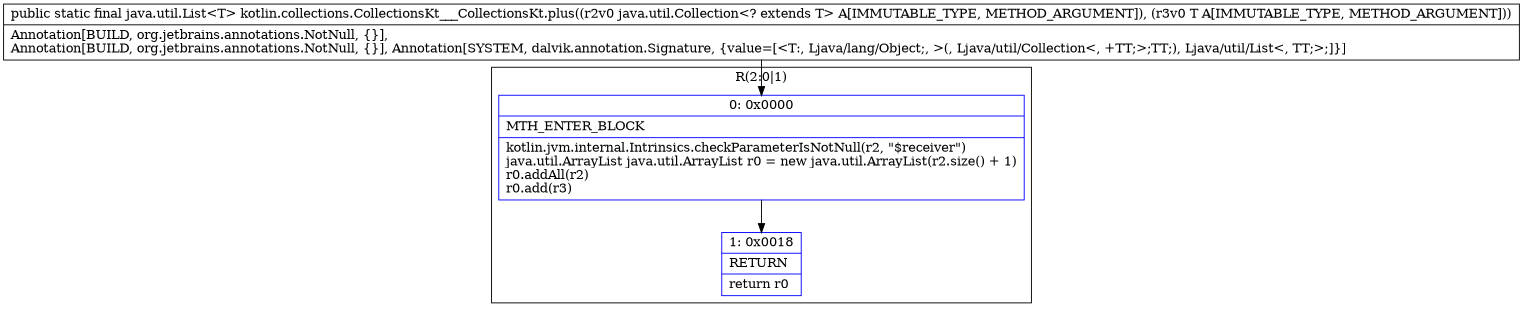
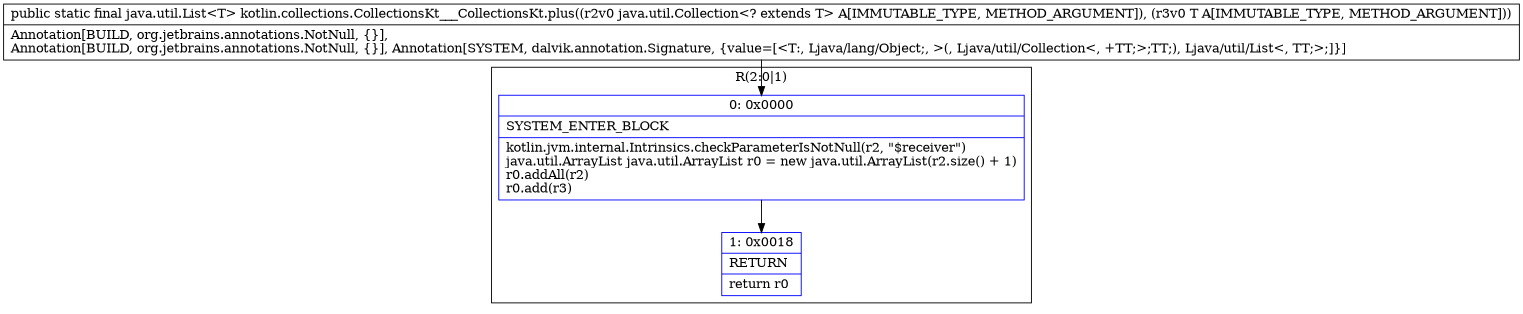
  digraph {
    node [color=blue shape=record]
-   n1 [label="{0\:\ 0x0000|MTH_ENTER_BLOCK\l|kotlin.jvm.internal.Intrinsics.checkParameterIsNotNull(r2, \"$receiver\")\ljava.util.ArrayList java.util.ArrayList r0 = new java.util.ArrayList(r2.size() + 1)\lr0.addAll(r2)\lr0.add(r3)\l}"]
+   n1 [label="{0\:\ 0x0000|SYSTEM_ENTER_BLOCK\l|kotlin.jvm.internal.Intrinsics.checkParameterIsNotNull(r2, \"$receiver\")\ljava.util.ArrayList java.util.ArrayList r0 = new java.util.ArrayList(r2.size() + 1)\lr0.addAll(r2)\lr0.add(r3)\l}"]
    n2 [label="{1\:\ 0x0018|RETURN\l|return r0\l}"]
    n3 [label="{public static final java.util.List\<T\> kotlin.collections.CollectionsKt___CollectionsKt.plus((r2v0 java.util.Collection\<? extends T\> A[IMMUTABLE_TYPE, METHOD_ARGUMENT]), (r3v0 T A[IMMUTABLE_TYPE, METHOD_ARGUMENT]))  | Annotation[BUILD, org.jetbrains.annotations.NotNull, \{\}], \lAnnotation[BUILD, org.jetbrains.annotations.NotNull, \{\}], Annotation[SYSTEM, dalvik.annotation.Signature, \{value=[\<T:, Ljava\/lang\/Object;, \>(, Ljava\/util\/Collection\<, +TT;\>;TT;), Ljava\/util\/List\<, TT;\>;]\}]\l}" color=""]
    subgraph cluster_1 {
      label="R(2:0|1)"
      n1
      n2
    }
    n1 -> n2
    n3 -> n1
  }
